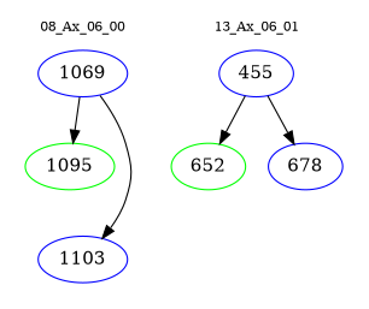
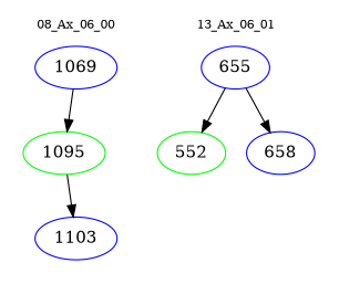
  digraph {
    node [color=blue]
    edge [color=black]
    n1 [label=1069]
    n2 [color=green label=1095]
    n3 [label=1103]
-   n4 [label=455]
-   n5 [color=green label=652]
-   n6 [label=678]
+   n4 [label=655]
+   n5 [color=green label=552]
+   n6 [label=658]
    subgraph cluster_1 {
      color=white
      fontsize=10
      label="08_Ax_06_00"
      n1
      n2
      n3
    }
    subgraph cluster_2 {
      color=white
      fontsize=10
      label="13_Ax_06_01"
      n4
      n5
      n6
    }
    n1 -> n2
-   n1 -> n3
+   n2 -> n3
    n4 -> n5
    n4 -> n6
  }
